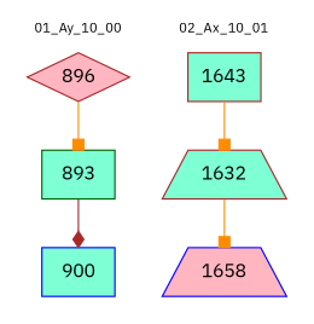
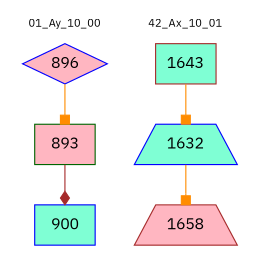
  digraph {
    fontname="IBM Plex Sans"
    node [color=brown fillcolor=lightpink fontname="IBM Plex Sans" shape=box style=filled]
    edge [arrowhead=box color=darkorange fontname="IBM Plex Sans"]
-   n1 [label=896 shape=diamond]
-   n2 [color=darkgreen fillcolor=aquamarine label=893]
+   n1 [color=blue label=896 shape=diamond]
+   n2 [color=darkgreen label=893]
    n3 [color=blue fillcolor=aquamarine label=900]
    n4 [fillcolor=aquamarine label=1643]
-   n5 [fillcolor=aquamarine label=1632 shape=trapezium]
-   n6 [color=blue label=1658 shape=trapezium]
+   n5 [color=blue fillcolor=aquamarine label=1632 shape=trapezium]
+   n6 [label=1658 shape=trapezium]
    subgraph cluster_1 {
      color=white
      fontsize=10
      label="01_Ay_10_00"
      n1
      n2
      n3
    }
    subgraph cluster_2 {
      color=white
      fontsize=10
-     label="02_Ax_10_01"
+     label="42_Ax_10_01"
      n4
      n5
      n6
    }
    n1 -> n2
    n2 -> n3 [arrowhead=diamond color=brown]
    n4 -> n5
    n5 -> n6
  }
